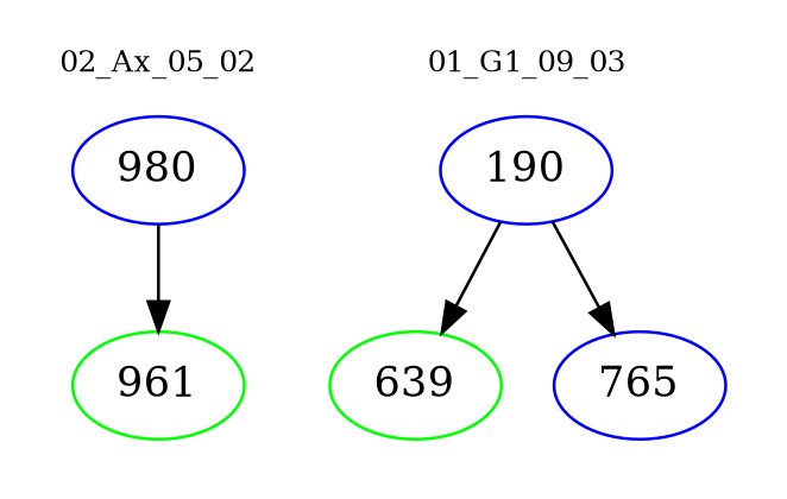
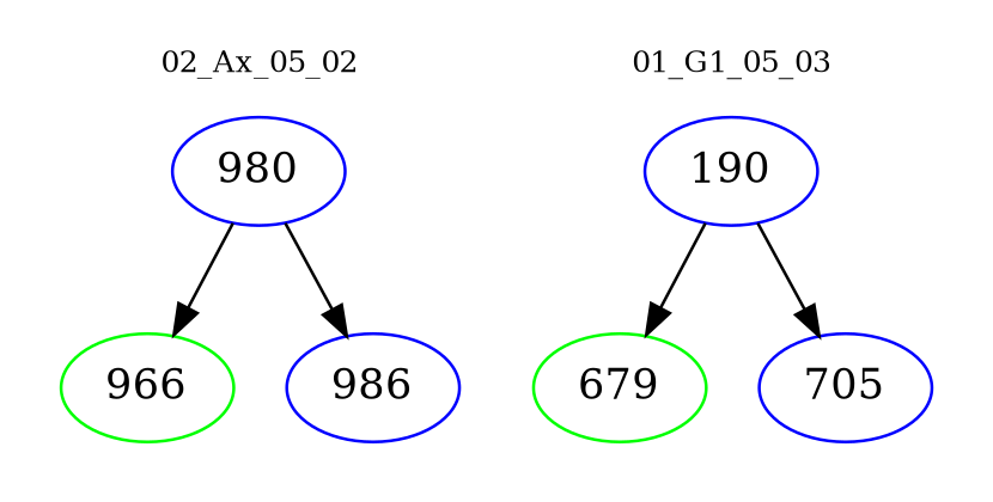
  digraph {
    node [color=blue]
    edge [color=black]
    n1 [label=980]
-   n2 [color=green label=961]
+   n2 [color=green label=966]
+   n3 [label=986]
    n4 [label=190]
-   n5 [color=green label=639]
-   n6 [label=765]
+   n5 [color=green label=679]
+   n6 [label=705]
    subgraph cluster_1 {
      color=white
      fontsize=10
      label="02_Ax_05_02"
      n1
      n2
+     n3
    }
    subgraph cluster_2 {
      color=white
      fontsize=10
-     label="01_G1_09_03"
+     label="01_G1_05_03"
      n4
      n5
      n6
    }
    n1 -> n2
+   n1 -> n3
    n4 -> n5
    n4 -> n6
  }
